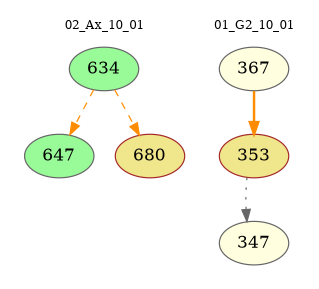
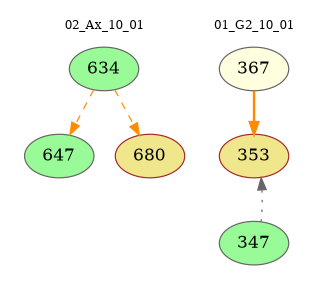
  digraph {
    fontname="DejaVu Serif"
    node [color=gray40 fillcolor=palegreen fontname="DejaVu Serif" style=filled]
    edge [color=darkorange fontname="DejaVu Serif" style=dashed]
    n1 [label=634]
    n2 [label=647]
    n3 [color=brown fillcolor=khaki label=680]
    n4 [color=brown fillcolor=khaki label=353]
-   n5 [fillcolor=lightyellow label=347]
+   n5 [label=347]
    n6 [fillcolor=lightyellow label=367]
    subgraph cluster_1 {
      color=white
      fontsize=10
      label="02_Ax_10_01"
      n1
      n2
      n3
    }
    subgraph cluster_2 {
      color=white
      fontsize=10
      label="01_G2_10_01"
      n4
      n5
      n6
    }
    n1 -> n2
    n1 -> n3
-   n4 -> n5 [color=gray40 style=dotted]
+   n5 -> n4 [color=gray40 style=dotted]
    n6 -> n4 [style=bold]
  }
